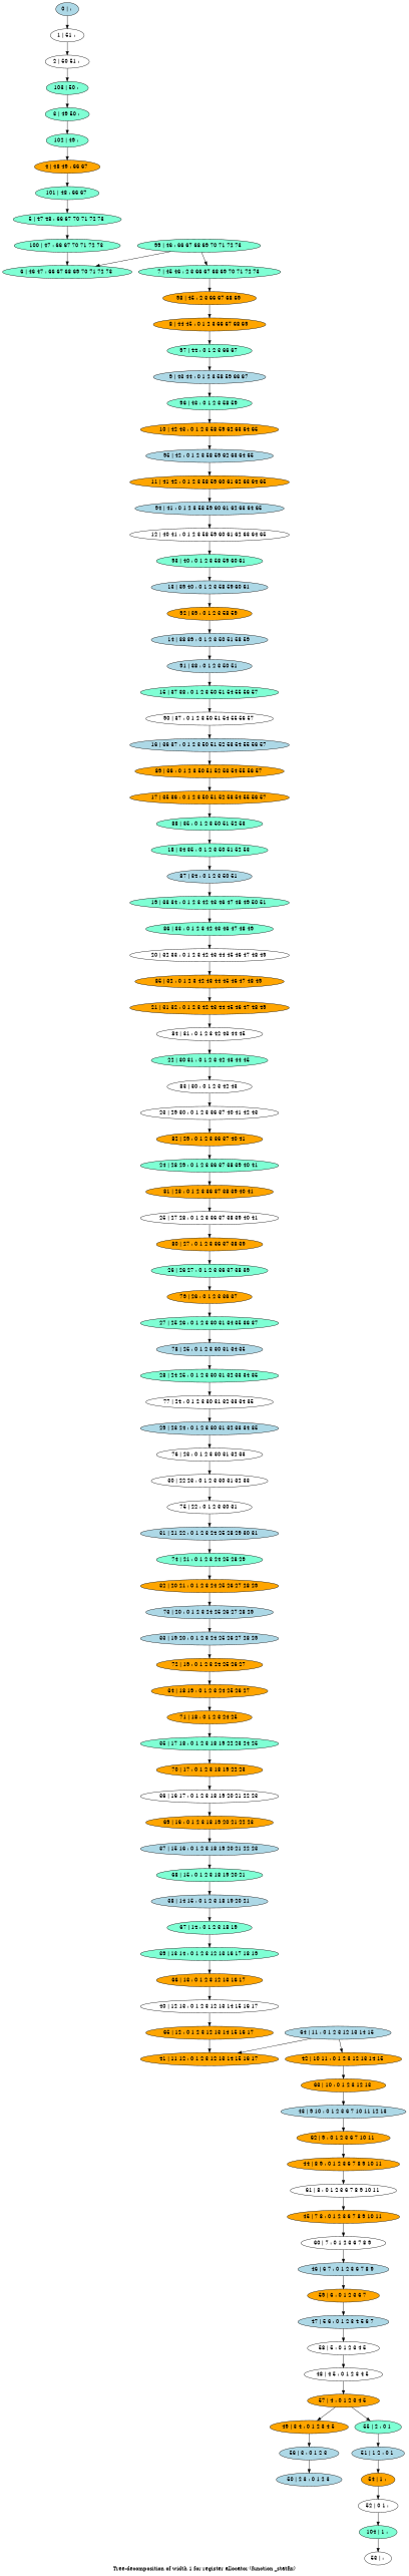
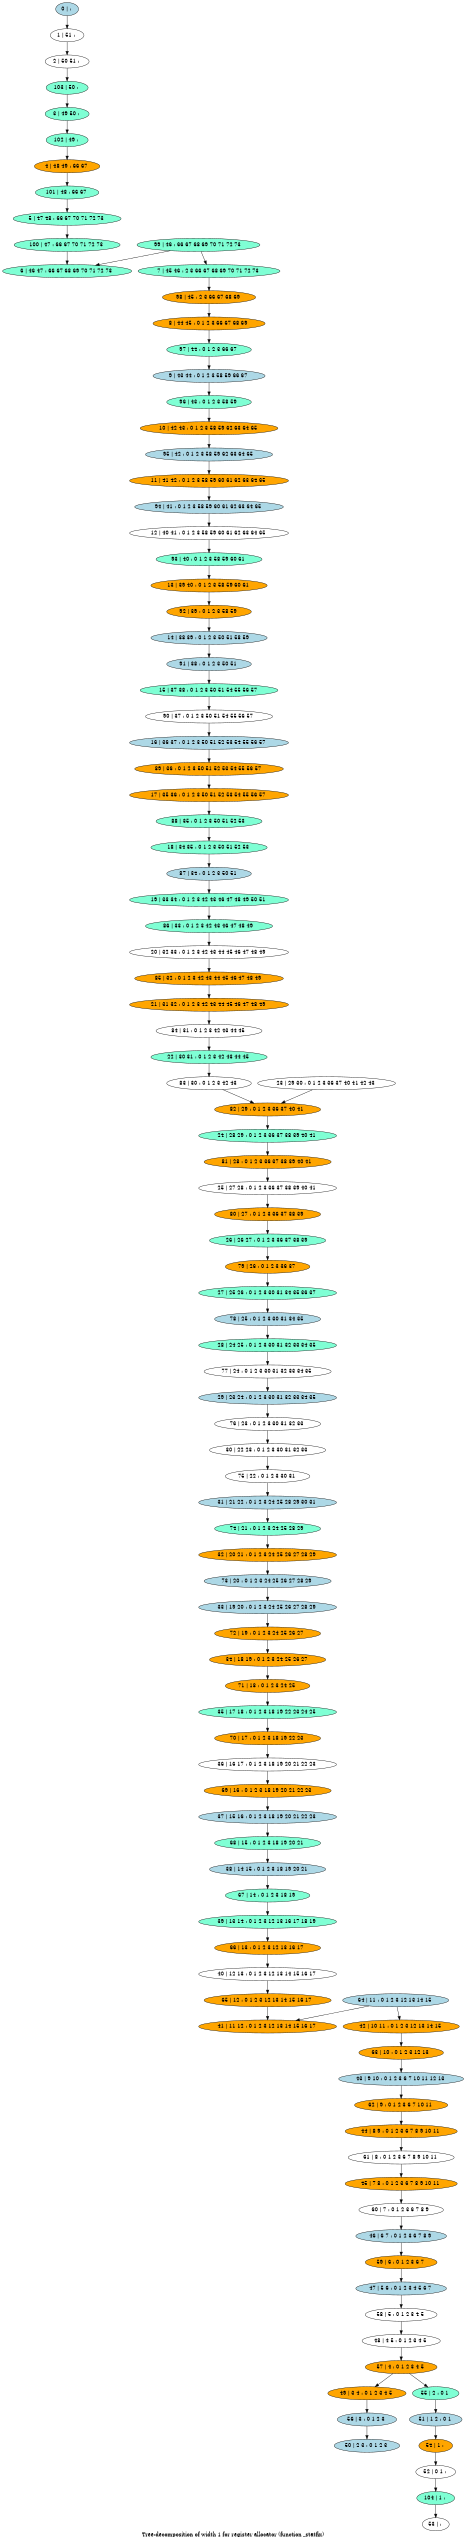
  digraph {
    label="Tree-decomposition of width 1 for register allocator (function _statfix)"
    node [fillcolor=orange style=filled]
    n1 [fillcolor=lightblue label="0 | : "]
    n2 [fillcolor=white label="1 | 51 : "]
    n3 [fillcolor=white label="2 | 50 51 : "]
    n4 [fillcolor=aquamarine label="103 | 50 : "]
    n5 [fillcolor=aquamarine label="3 | 49 50 : "]
    n6 [fillcolor=aquamarine label="102 | 49 : "]
    n7 [label="4 | 48 49 : 66 67 "]
    n8 [fillcolor=aquamarine label="101 | 48 : 66 67 "]
    n9 [fillcolor=aquamarine label="5 | 47 48 : 66 67 70 71 72 73 "]
    n10 [fillcolor=aquamarine label="100 | 47 : 66 67 70 71 72 73 "]
    n11 [fillcolor=aquamarine label="6 | 46 47 : 66 67 68 69 70 71 72 73 "]
    n12 [fillcolor=aquamarine label="99 | 46 : 66 67 68 69 70 71 72 73 "]
    n13 [fillcolor=aquamarine label="7 | 45 46 : 2 3 66 67 68 69 70 71 72 73 "]
    n14 [label="98 | 45 : 2 3 66 67 68 69 "]
    n15 [label="8 | 44 45 : 0 1 2 3 66 67 68 69 "]
    n16 [fillcolor=aquamarine label="97 | 44 : 0 1 2 3 66 67 "]
    n17 [fillcolor=lightblue label="9 | 43 44 : 0 1 2 3 58 59 66 67 "]
    n18 [fillcolor=aquamarine label="96 | 43 : 0 1 2 3 58 59 "]
    n19 [label="10 | 42 43 : 0 1 2 3 58 59 62 63 64 65 "]
    n20 [fillcolor=lightblue label="95 | 42 : 0 1 2 3 58 59 62 63 64 65 "]
    n21 [label="11 | 41 42 : 0 1 2 3 58 59 60 61 62 63 64 65 "]
    n22 [fillcolor=lightblue label="94 | 41 : 0 1 2 3 58 59 60 61 62 63 64 65 "]
    n23 [fillcolor=white label="12 | 40 41 : 0 1 2 3 58 59 60 61 62 63 64 65 "]
    n24 [fillcolor=aquamarine label="93 | 40 : 0 1 2 3 58 59 60 61 "]
-   n25 [fillcolor=lightblue label="13 | 39 40 : 0 1 2 3 58 59 60 61 "]
+   n25 [label="13 | 39 40 : 0 1 2 3 58 59 60 61 "]
    n26 [label="92 | 39 : 0 1 2 3 58 59 "]
    n27 [fillcolor=lightblue label="14 | 38 39 : 0 1 2 3 50 51 58 59 "]
    n28 [fillcolor=lightblue label="91 | 38 : 0 1 2 3 50 51 "]
    n29 [fillcolor=aquamarine label="15 | 37 38 : 0 1 2 3 50 51 54 55 56 57 "]
    n30 [fillcolor=white label="90 | 37 : 0 1 2 3 50 51 54 55 56 57 "]
    n31 [fillcolor=lightblue label="16 | 36 37 : 0 1 2 3 50 51 52 53 54 55 56 57 "]
    n32 [label="89 | 36 : 0 1 2 3 50 51 52 53 54 55 56 57 "]
    n33 [label="17 | 35 36 : 0 1 2 3 50 51 52 53 54 55 56 57 "]
    n34 [fillcolor=aquamarine label="88 | 35 : 0 1 2 3 50 51 52 53 "]
    n35 [fillcolor=aquamarine label="18 | 34 35 : 0 1 2 3 50 51 52 53 "]
    n36 [fillcolor=lightblue label="87 | 34 : 0 1 2 3 50 51 "]
    n37 [fillcolor=aquamarine label="19 | 33 34 : 0 1 2 3 42 43 46 47 48 49 50 51 "]
    n38 [fillcolor=aquamarine label="86 | 33 : 0 1 2 3 42 43 46 47 48 49 "]
    n39 [fillcolor=white label="20 | 32 33 : 0 1 2 3 42 43 44 45 46 47 48 49 "]
    n40 [label="85 | 32 : 0 1 2 3 42 43 44 45 46 47 48 49 "]
    n41 [label="21 | 31 32 : 0 1 2 3 42 43 44 45 46 47 48 49 "]
    n42 [fillcolor=white label="84 | 31 : 0 1 2 3 42 43 44 45 "]
    n43 [fillcolor=aquamarine label="22 | 30 31 : 0 1 2 3 42 43 44 45 "]
    n44 [fillcolor=white label="83 | 30 : 0 1 2 3 42 43 "]
    n45 [fillcolor=white label="23 | 29 30 : 0 1 2 3 36 37 40 41 42 43 "]
    n46 [label="82 | 29 : 0 1 2 3 36 37 40 41 "]
    n47 [fillcolor=aquamarine label="24 | 28 29 : 0 1 2 3 36 37 38 39 40 41 "]
    n48 [label="81 | 28 : 0 1 2 3 36 37 38 39 40 41 "]
    n49 [fillcolor=white label="25 | 27 28 : 0 1 2 3 36 37 38 39 40 41 "]
    n50 [label="80 | 27 : 0 1 2 3 36 37 38 39 "]
    n51 [fillcolor=aquamarine label="26 | 26 27 : 0 1 2 3 36 37 38 39 "]
    n52 [label="79 | 26 : 0 1 2 3 36 37 "]
    n53 [fillcolor=aquamarine label="27 | 25 26 : 0 1 2 3 30 31 34 35 36 37 "]
    n54 [fillcolor=lightblue label="78 | 25 : 0 1 2 3 30 31 34 35 "]
    n55 [fillcolor=aquamarine label="28 | 24 25 : 0 1 2 3 30 31 32 33 34 35 "]
    n56 [fillcolor=white label="77 | 24 : 0 1 2 3 30 31 32 33 34 35 "]
    n57 [fillcolor=lightblue label="29 | 23 24 : 0 1 2 3 30 31 32 33 34 35 "]
    n58 [fillcolor=white label="76 | 23 : 0 1 2 3 30 31 32 33 "]
    n59 [fillcolor=white label="30 | 22 23 : 0 1 2 3 30 31 32 33 "]
    n60 [fillcolor=white label="75 | 22 : 0 1 2 3 30 31 "]
    n61 [fillcolor=lightblue label="31 | 21 22 : 0 1 2 3 24 25 28 29 30 31 "]
    n62 [fillcolor=aquamarine label="74 | 21 : 0 1 2 3 24 25 28 29 "]
    n63 [label="32 | 20 21 : 0 1 2 3 24 25 26 27 28 29 "]
    n64 [fillcolor=lightblue label="73 | 20 : 0 1 2 3 24 25 26 27 28 29 "]
    n65 [fillcolor=lightblue label="33 | 19 20 : 0 1 2 3 24 25 26 27 28 29 "]
    n66 [label="72 | 19 : 0 1 2 3 24 25 26 27 "]
    n67 [label="34 | 18 19 : 0 1 2 3 24 25 26 27 "]
    n68 [label="71 | 18 : 0 1 2 3 24 25 "]
    n69 [fillcolor=aquamarine label="35 | 17 18 : 0 1 2 3 18 19 22 23 24 25 "]
    n70 [label="70 | 17 : 0 1 2 3 18 19 22 23 "]
    n71 [fillcolor=white label="36 | 16 17 : 0 1 2 3 18 19 20 21 22 23 "]
    n72 [label="69 | 16 : 0 1 2 3 18 19 20 21 22 23 "]
    n73 [fillcolor=lightblue label="37 | 15 16 : 0 1 2 3 18 19 20 21 22 23 "]
    n74 [fillcolor=aquamarine label="68 | 15 : 0 1 2 3 18 19 20 21 "]
    n75 [fillcolor=lightblue label="38 | 14 15 : 0 1 2 3 18 19 20 21 "]
    n76 [fillcolor=aquamarine label="67 | 14 : 0 1 2 3 18 19 "]
    n77 [fillcolor=aquamarine label="39 | 13 14 : 0 1 2 3 12 13 16 17 18 19 "]
    n78 [label="66 | 13 : 0 1 2 3 12 13 16 17 "]
    n79 [fillcolor=white label="40 | 12 13 : 0 1 2 3 12 13 14 15 16 17 "]
    n80 [label="65 | 12 : 0 1 2 3 12 13 14 15 16 17 "]
    n81 [label="41 | 11 12 : 0 1 2 3 12 13 14 15 16 17 "]
    n82 [fillcolor=lightblue label="64 | 11 : 0 1 2 3 12 13 14 15 "]
    n83 [label="42 | 10 11 : 0 1 2 3 12 13 14 15 "]
    n84 [label="63 | 10 : 0 1 2 3 12 13 "]
    n85 [fillcolor=lightblue label="43 | 9 10 : 0 1 2 3 6 7 10 11 12 13 "]
    n86 [label="62 | 9 : 0 1 2 3 6 7 10 11 "]
    n87 [label="44 | 8 9 : 0 1 2 3 6 7 8 9 10 11 "]
    n88 [fillcolor=white label="61 | 8 : 0 1 2 3 6 7 8 9 10 11 "]
    n89 [label="45 | 7 8 : 0 1 2 3 6 7 8 9 10 11 "]
    n90 [fillcolor=white label="60 | 7 : 0 1 2 3 6 7 8 9 "]
    n91 [fillcolor=lightblue label="46 | 6 7 : 0 1 2 3 6 7 8 9 "]
    n92 [label="59 | 6 : 0 1 2 3 6 7 "]
    n93 [fillcolor=lightblue label="47 | 5 6 : 0 1 2 3 4 5 6 7 "]
    n94 [fillcolor=white label="58 | 5 : 0 1 2 3 4 5 "]
    n95 [fillcolor=white label="48 | 4 5 : 0 1 2 3 4 5 "]
    n96 [label="57 | 4 : 0 1 2 3 4 5 "]
    n97 [label="49 | 3 4 : 0 1 2 3 4 5 "]
    n98 [fillcolor=aquamarine label="55 | 2 : 0 1 "]
    n99 [fillcolor=lightblue label="56 | 3 : 0 1 2 3 "]
    n100 [fillcolor=lightblue label="50 | 2 3 : 0 1 2 3 "]
    n101 [fillcolor=lightblue label="51 | 1 2 : 0 1 "]
    n102 [label="54 | 1 : "]
    n103 [fillcolor=white label="52 | 0 1 : "]
    n104 [fillcolor=aquamarine label="104 | 1 : "]
    n105 [fillcolor=white label="53 | : "]
    n1 -> n2
    n2 -> n3
    n3 -> n4
    n4 -> n5
    n5 -> n6
    n6 -> n7
    n7 -> n8
    n8 -> n9
    n9 -> n10
    n10 -> n11
    n12 -> n11
    n12 -> n13
    n13 -> n14
    n14 -> n15
    n15 -> n16
    n16 -> n17
    n17 -> n18
    n18 -> n19
    n19 -> n20
    n20 -> n21
    n21 -> n22
    n22 -> n23
    n23 -> n24
    n24 -> n25
    n25 -> n26
    n26 -> n27
    n27 -> n28
    n28 -> n29
    n29 -> n30
    n30 -> n31
    n31 -> n32
    n32 -> n33
    n33 -> n34
    n34 -> n35
    n35 -> n36
    n36 -> n37
    n37 -> n38
    n38 -> n39
    n39 -> n40
    n40 -> n41
    n41 -> n42
    n42 -> n43
    n43 -> n44
-   n44 -> n45
+   n44 -> n46
    n45 -> n46
    n46 -> n47
    n47 -> n48
    n48 -> n49
    n49 -> n50
    n50 -> n51
    n51 -> n52
    n52 -> n53
    n53 -> n54
    n54 -> n55
    n55 -> n56
    n56 -> n57
    n57 -> n58
    n58 -> n59
    n59 -> n60
    n60 -> n61
    n61 -> n62
    n62 -> n63
    n63 -> n64
    n64 -> n65
    n65 -> n66
    n66 -> n67
    n67 -> n68
    n68 -> n69
    n69 -> n70
    n70 -> n71
    n71 -> n72
    n72 -> n73
    n73 -> n74
    n74 -> n75
    n75 -> n76
    n76 -> n77
    n77 -> n78
    n78 -> n79
    n79 -> n80
    n80 -> n81
    n82 -> n81
    n82 -> n83
    n83 -> n84
    n84 -> n85
    n85 -> n86
    n86 -> n87
    n87 -> n88
    n88 -> n89
    n89 -> n90
    n90 -> n91
    n91 -> n92
    n92 -> n93
    n93 -> n94
    n94 -> n95
    n95 -> n96
    n96 -> n97
    n96 -> n98
    n97 -> n99
    n98 -> n101
    n99 -> n100
    n101 -> n102
    n102 -> n103
    n103 -> n104
    n104 -> n105
  }
